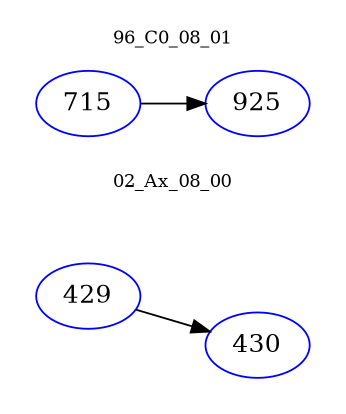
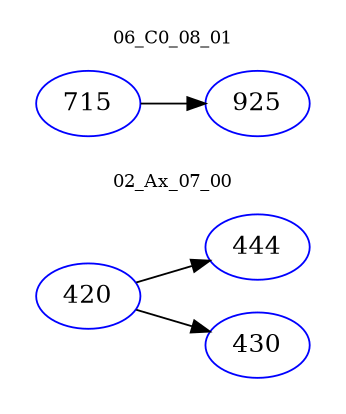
  digraph {
    rankdir=LR
    node [color=blue]
    edge [color=black]
-   n1 [label=429]
+   n1 [label=420]
    n2 [label=430]
+   n3 [label=444]
    n4 [label=715]
    n5 [label=925]
    subgraph cluster_1 {
      color=white
      fontsize=10
-     label="02_Ax_08_00"
+     label="02_Ax_07_00"
      n1
      n2
+     n3
    }
    subgraph cluster_2 {
      color=white
      fontsize=10
-     label="96_C0_08_01"
+     label="06_C0_08_01"
      n4
      n5
    }
    n1 -> n2
+   n1 -> n3
    n4 -> n5
  }
